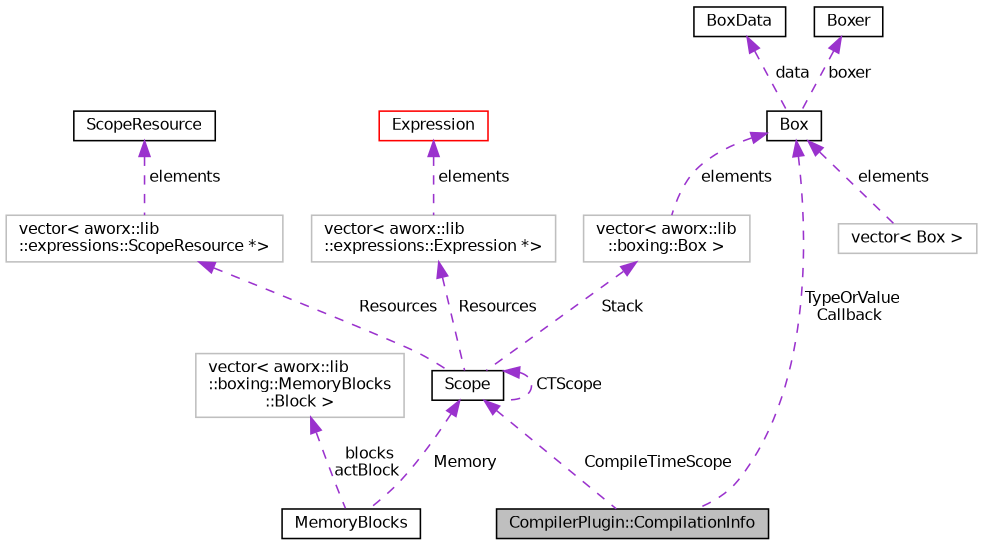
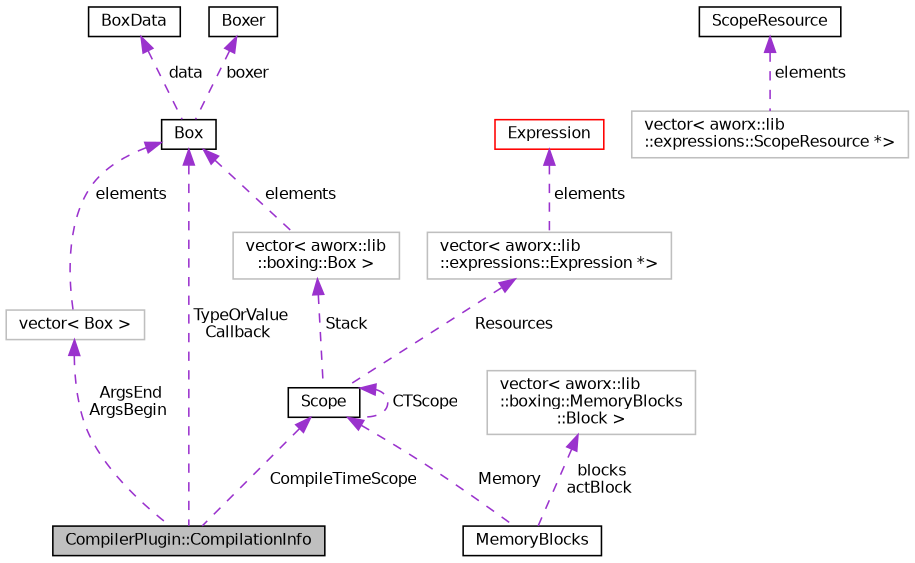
  digraph {
    rankdir=TB
    node [color=black fillcolor=white fontname=Helvetica fontsize=10 shape=record style=filled]
    edge [color=darkorchid3 dir=back fontname=Helvetica fontsize=10 labelfontname=Helvetica labelfontsize=10 style=dashed]
    n1 [fillcolor=grey75 fontcolor=black height=0.2 label="CompilerPlugin::CompilationInfo" width=0.4]
    n2 [color=grey75 height=0.2 label="vector\< Box \>" width=0.4]
    n3 [height=0.2 label=Box width=0.4]
    n4 [color=grey75 height=0.2 label="vector\< aworx::lib\l::boxing::Box \>" width=0.4]
    n5 [height=0.2 label=Scope width=0.4]
    n6 [height=0.2 label=BoxData width=0.4]
    n7 [height=0.2 label=Boxer width=0.4]
    n8 [height=0.2 label=MemoryBlocks width=0.4]
    n9 [color=grey75 height=0.2 label="vector\< aworx::lib\l::boxing::MemoryBlocks\l::Block \>" width=0.4]
    n10 [color=grey75 height=0.2 label="vector\< aworx::lib\l::expressions::ScopeResource *\>" width=0.4]
    n11 [height=0.2 label=ScopeResource width=0.4]
    n12 [color=grey75 height=0.2 label="vector\< aworx::lib\l::expressions::Expression *\>" width=0.4]
    n13 [color=red height=0.2 label=Expression width=0.4]
+   n2 -> n1 [label=" ArgsEnd\nArgsBegin"]
    n3 -> n1 [label=" TypeOrValue\nCallback"]
    n3 -> n2 [label=" elements"]
    n3 -> n4 [label=" elements"]
    n4 -> n5 [label=" Stack"]
    n5 -> n1 [label=" CompileTimeScope"]
    n5 -> n5 [label=" CTScope"]
    n5 -> n8 [label=" Memory"]
    n6 -> n3 [label=" data"]
    n7 -> n3 [label=" boxer"]
    n9 -> n8 [label=" blocks\nactBlock"]
-   n10 -> n5 [label=" Resources"]
    n11 -> n10 [label=" elements"]
    n12 -> n5 [label=" Resources"]
    n13 -> n12 [label=" elements"]
  }
